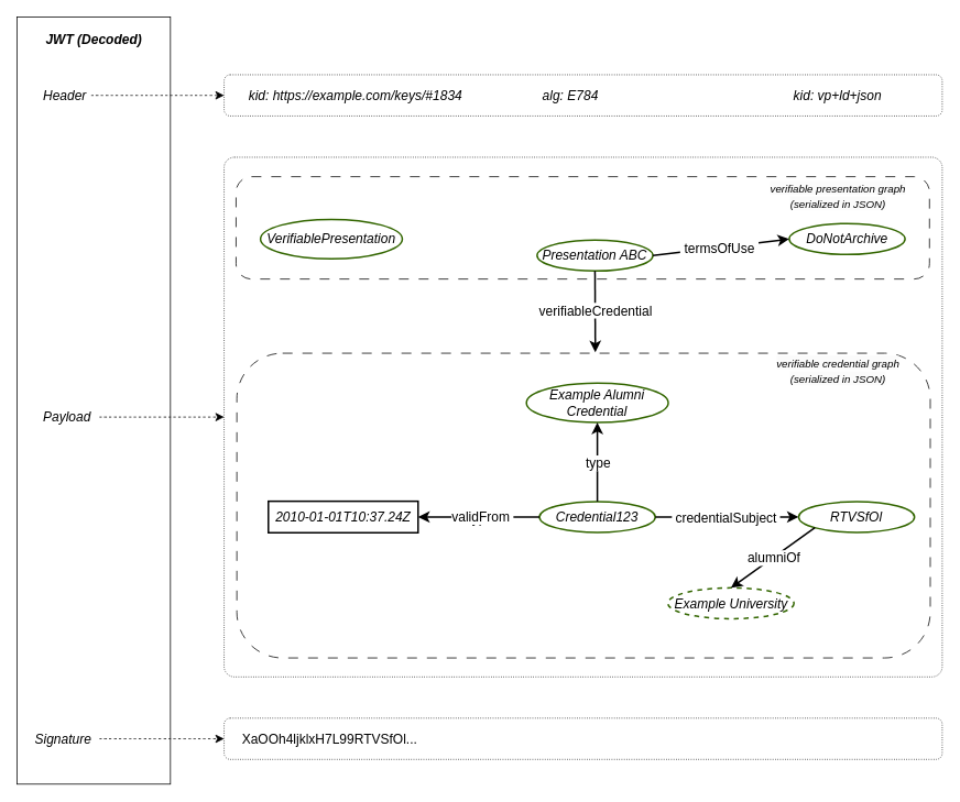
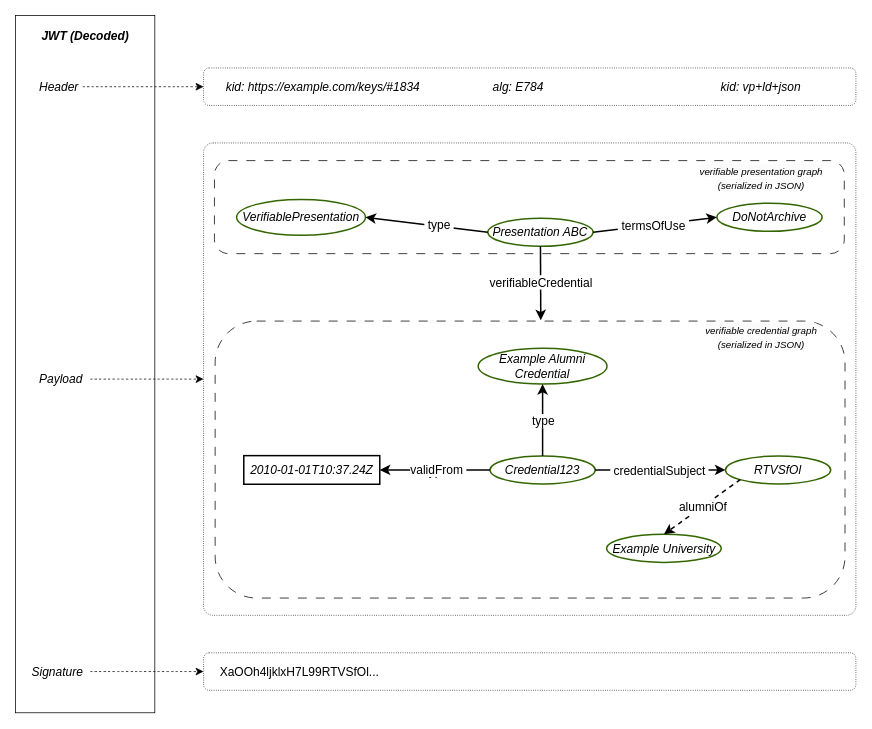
  <mxCell id="0" />
  <mxCell id="1" parent="0" />
  <mxCell id="2" value="" style="rounded=0;whiteSpace=wrap;html=1;fontSize=16;fillColor=none;" parent="1" vertex="1"><mxGeometry x="20" y="20" width="186" height="930" as="geometry" /></mxCell>
  <mxCell id="3" value="&lt;i&gt;&lt;b&gt;JWT (Decoded)&lt;/b&gt;&lt;/i&gt;" style="text;strokeColor=none;fillColor=none;html=1;align=center;verticalAlign=middle;whiteSpace=wrap;rounded=0;fontSize=16;" parent="1" vertex="1"><mxGeometry x="23.5" y="30" width="179" height="34" as="geometry" /></mxCell>
  <mxCell id="4" style="edgeStyle=none;curved=1;rounded=0;orthogonalLoop=1;jettySize=auto;html=1;exitX=1;exitY=0.5;exitDx=0;exitDy=0;fontSize=12;startSize=8;endSize=8;entryX=0;entryY=0.5;entryDx=0;entryDy=0;dashed=1;" parent="1" source="5" target="14" edge="1"><mxGeometry relative="1" as="geometry"><mxPoint x="273" y="55" as="targetPoint" /></mxGeometry></mxCell>
  <mxCell id="5" value="Header" style="text;strokeColor=none;fillColor=none;html=1;align=left;verticalAlign=middle;whiteSpace=wrap;rounded=0;fontSize=16;fontStyle=2" parent="1" vertex="1"><mxGeometry x="50" y="100" width="60" height="30" as="geometry" /></mxCell>
  <mxCell id="6" value="Payload&amp;nbsp;&amp;nbsp;" style="text;strokeColor=none;fillColor=none;html=1;align=left;verticalAlign=middle;whiteSpace=wrap;rounded=0;fontSize=16;fontStyle=2" parent="1" vertex="1"><mxGeometry x="50" y="490" width="70" height="30" as="geometry" /></mxCell>
  <mxCell id="7" value="Signature" style="text;strokeColor=none;fillColor=none;html=1;align=left;verticalAlign=middle;whiteSpace=wrap;rounded=0;fontSize=16;fontStyle=2" parent="1" vertex="1"><mxGeometry x="40" y="880" width="80" height="30" as="geometry" /></mxCell>
  <mxCell id="8" style="edgeStyle=none;curved=1;rounded=0;orthogonalLoop=1;jettySize=auto;html=1;fontSize=12;startSize=8;endSize=8;dashed=1;exitX=1;exitY=0.5;exitDx=0;exitDy=0;entryX=0;entryY=0.5;entryDx=0;entryDy=0;" parent="1" source="6" target="19" edge="1"><mxGeometry relative="1" as="geometry"><mxPoint x="123" y="350" as="sourcePoint" /><mxPoint x="230" y="540" as="targetPoint" /></mxGeometry></mxCell>
  <mxCell id="9" style="edgeStyle=none;curved=1;rounded=0;orthogonalLoop=1;jettySize=auto;html=1;fontSize=12;startSize=8;endSize=8;entryX=0;entryY=0.5;entryDx=0;entryDy=0;dashed=1;exitX=1;exitY=0.5;exitDx=0;exitDy=0;" parent="1" source="7" target="11" edge="1"><mxGeometry relative="1" as="geometry"><mxPoint x="130" y="895" as="sourcePoint" /><mxPoint x="273" y="698" as="targetPoint" /></mxGeometry></mxCell>
  <mxCell id="10" value="" style="group" parent="1" vertex="1" connectable="0"><mxGeometry x="271" y="870" width="870" height="50" as="geometry" /></mxCell>
  <mxCell id="11" value="" style="rounded=1;whiteSpace=wrap;html=1;fontSize=16;fillColor=none;dashed=1;dashPattern=1 2;" parent="10" vertex="1"><mxGeometry width="870" height="50" as="geometry" /></mxCell>
  <mxCell id="12" value="XaOOh4ljklxH7L99RTVSfOl..." style="text;strokeColor=none;fillColor=none;html=1;align=left;verticalAlign=middle;whiteSpace=wrap;rounded=0;fontSize=16;" parent="10" vertex="1"><mxGeometry x="20" y="10" width="410" height="30" as="geometry" /></mxCell>
  <mxCell id="13" value="" style="group" parent="1" vertex="1" connectable="0"><mxGeometry x="271" y="90" width="870" height="50" as="geometry" /></mxCell>
  <mxCell id="14" value="" style="rounded=1;whiteSpace=wrap;html=1;fontSize=16;fillColor=none;dashed=1;dashPattern=1 2;" parent="13" vertex="1"><mxGeometry width="870" height="50" as="geometry" /></mxCell>
  <mxCell id="15" value="&lt;i&gt;kid: https://example.com/keys/#1834&lt;/i&gt;" style="text;strokeColor=none;fillColor=none;html=1;align=left;verticalAlign=middle;whiteSpace=wrap;rounded=0;fontSize=16;flipH=0;" parent="13" vertex="1"><mxGeometry x="28" y="10" width="263" height="30" as="geometry" /></mxCell>
  <mxCell id="16" value="&lt;i&gt;alg: E784&lt;/i&gt;" style="text;strokeColor=none;fillColor=none;html=1;align=left;verticalAlign=middle;whiteSpace=wrap;rounded=0;fontSize=16;flipH=0;" parent="13" vertex="1"><mxGeometry x="384" y="10" width="160" height="30" as="geometry" /></mxCell>
  <mxCell id="17" value="&lt;i&gt;kid: vp+ld+json&lt;/i&gt;" style="text;strokeColor=none;fillColor=none;html=1;align=left;verticalAlign=middle;whiteSpace=wrap;rounded=0;fontSize=16;flipH=0;" parent="13" vertex="1"><mxGeometry x="688" y="10" width="160" height="30" as="geometry" /></mxCell>
  <mxCell id="18" value="" style="group" vertex="1" connectable="0" parent="1"><mxGeometry x="271" y="190" width="870" height="630" as="geometry" /></mxCell>
  <mxCell id="19" value="" style="rounded=1;whiteSpace=wrap;html=1;fontSize=16;fillColor=none;dashed=1;dashPattern=1 2;arcSize=2;" parent="18" vertex="1"><mxGeometry width="870" height="630" as="geometry" /></mxCell>
  <mxCell id="20" value="" style="rounded=1;whiteSpace=wrap;html=1;fontSize=16;fillColor=none;dashed=1;dashPattern=12 12;" parent="18" vertex="1"><mxGeometry x="14.5" y="23.56" width="840.045" height="124.098" as="geometry" /></mxCell>
  <mxCell id="21" style="edgeStyle=none;curved=1;rounded=0;orthogonalLoop=1;jettySize=auto;html=1;exitX=0;exitY=0.5;exitDx=0;exitDy=0;fontSize=12;startSize=8;endSize=8;" parent="18" edge="1"><mxGeometry relative="1" as="geometry"><mxPoint x="28" y="144" as="sourcePoint" /><mxPoint x="28" y="144" as="targetPoint" /></mxGeometry></mxCell>
  <mxCell id="22" style="edgeStyle=none;curved=1;rounded=0;orthogonalLoop=1;jettySize=auto;html=1;exitX=1;exitY=0.5;exitDx=0;exitDy=0;fontSize=12;startSize=8;endSize=8;" parent="18" edge="1"><mxGeometry relative="1" as="geometry"><mxPoint x="218" y="144" as="sourcePoint" /><mxPoint x="218" y="144" as="targetPoint" /></mxGeometry></mxCell>
  <mxCell id="23" value="&lt;i style=&quot;border-color: var(--border-color); color: rgb(0, 0, 0); font-family: Helvetica; font-size: 16px; font-variant-ligatures: normal; font-variant-caps: normal; font-weight: 400; letter-spacing: normal; orphans: 2; text-indent: 0px; text-transform: none; widows: 2; word-spacing: 0px; -webkit-text-stroke-width: 0px; background-color: rgb(251, 251, 251); text-decoration-thickness: initial; text-decoration-style: initial; text-decoration-color: initial;&quot;&gt;&lt;font style=&quot;border-color: var(--border-color); font-size: 13px;&quot;&gt;verifiable presentation graph&lt;br&gt;(serialized in JSON)&lt;br&gt;&lt;/font&gt;&lt;/i&gt;" style="text;whiteSpace=wrap;html=1;fontSize=16;align=center;rotation=0;" parent="18" vertex="1"><mxGeometry x="641" y="21" width="205.5" height="30" as="geometry" /></mxCell>
  <mxCell id="24" value="" style="rounded=1;whiteSpace=wrap;html=1;fontSize=16;fillColor=none;dashed=1;dashPattern=12 12;" parent="18" vertex="1"><mxGeometry x="15.455" y="237.571" width="840.045" height="369.429" as="geometry" /></mxCell>
  <mxCell id="25" value="&lt;i&gt;&lt;font color=&quot;#000000&quot;&gt;Presentation ABC&lt;/font&gt;&lt;/i&gt;" style="ellipse;whiteSpace=wrap;html=1;fontSize=16;fillColor=none;strokeWidth=2;strokeColor=#336600;" parent="18" vertex="1"><mxGeometry x="379.156" y="100.435" width="140.326" height="37.439" as="geometry" /></mxCell>
  <mxCell id="26" value="&lt;i&gt;&lt;font color=&quot;#000000&quot;&gt;VerifiablePresentation&lt;/font&gt;&lt;/i&gt;" style="ellipse;whiteSpace=wrap;html=1;fontSize=16;fillColor=none;strokeWidth=2;strokeColor=#336600;" parent="18" vertex="1"><mxGeometry x="44.093" y="75.29" width="171.827" height="47.73" as="geometry" /></mxCell>
  <mxCell id="27" value="&lt;i&gt;&lt;font color=&quot;#000000&quot;&gt;DoNotArchive&lt;/font&gt;&lt;/i&gt;" style="ellipse;whiteSpace=wrap;html=1;fontSize=16;fillColor=none;strokeWidth=2;strokeColor=#336600;" parent="18" vertex="1"><mxGeometry x="684.627" y="80.435" width="140.326" height="37.439" as="geometry" /></mxCell>
  <mxCell id="28" style="edgeStyle=none;curved=1;rounded=0;orthogonalLoop=1;jettySize=auto;html=1;exitX=1;exitY=0.5;exitDx=0;exitDy=0;entryX=0;entryY=0.5;entryDx=0;entryDy=0;fontSize=12;startSize=8;endSize=8;strokeWidth=2;" parent="18" source="25" target="27" edge="1"><mxGeometry relative="1" as="geometry" /></mxCell>
  <mxCell id="29" value="&amp;nbsp;termsOfUse&amp;nbsp;" style="edgeLabel;html=1;align=center;verticalAlign=middle;resizable=0;points=[];fontSize=16;" parent="28" vertex="1" connectable="0"><mxGeometry x="-0.029" relative="1" as="geometry"><mxPoint as="offset" /></mxGeometry></mxCell>
+ <mxCell id="30" style="edgeStyle=none;curved=1;rounded=0;orthogonalLoop=1;jettySize=auto;html=1;exitX=0;exitY=0.5;exitDx=0;exitDy=0;entryX=1;entryY=0.5;entryDx=0;entryDy=0;fontSize=12;startSize=8;endSize=8;strokeWidth=2;" parent="18" source="25" target="26" edge="1"><mxGeometry relative="1" as="geometry"><mxPoint x="298.015" y="185.441" as="sourcePoint" /><mxPoint x="589.167" y="185.441" as="targetPoint" /></mxGeometry></mxCell>
+ <mxCell id="31" value="&amp;nbsp;type&amp;nbsp;" style="edgeLabel;html=1;align=center;verticalAlign=middle;resizable=0;points=[];fontSize=16;" parent="30" vertex="1" connectable="0"><mxGeometry x="-0.181" y="-3" relative="1" as="geometry"><mxPoint as="offset" /></mxGeometry></mxCell>
  <mxCell id="32" style="edgeStyle=none;curved=1;rounded=0;orthogonalLoop=1;jettySize=auto;html=1;entryX=0.517;entryY=-0.003;entryDx=0;entryDy=0;fontSize=12;startSize=8;endSize=8;strokeWidth=2;entryPerimeter=0;exitX=0.5;exitY=1;exitDx=0;exitDy=0;" parent="18" source="25" target="24" edge="1"><mxGeometry relative="1" as="geometry"><mxPoint x="473.661" y="132.566" as="sourcePoint" /><mxPoint x="-12.45" y="258.141" as="targetPoint" /></mxGeometry></mxCell>
  <mxCell id="33" value="verifiableCredential" style="edgeLabel;html=1;align=center;verticalAlign=middle;resizable=0;points=[];fontSize=16;" parent="32" vertex="1" connectable="0"><mxGeometry x="-0.029" relative="1" as="geometry"><mxPoint as="offset" /></mxGeometry></mxCell>
- <mxCell id="34" value="&lt;i&gt;&lt;font color=&quot;#000000&quot;&gt;Example University&lt;/font&gt;&lt;/i&gt;" style="ellipse;whiteSpace=wrap;html=1;fontSize=16;fillColor=none;strokeWidth=2;strokeColor=#336600;dashed=1;" parent="18" vertex="1"><mxGeometry x="537.619" y="522.041" width="152.736" height="37.439" as="geometry" /></mxCell>
+ <mxCell id="34" value="&lt;i&gt;&lt;font color=&quot;#000000&quot;&gt;Example University&lt;/font&gt;&lt;/i&gt;" style="ellipse;whiteSpace=wrap;html=1;fontSize=16;fillColor=none;strokeWidth=2;strokeColor=#336600;" parent="18" vertex="1"><mxGeometry x="537.619" y="522.041" width="152.736" height="37.439" as="geometry" /></mxCell>
  <mxCell id="35" value="&lt;i&gt;&lt;font color=&quot;#000000&quot;&gt;2010-01-01T10:37.24Z&lt;/font&gt;&lt;/i&gt;" style="rounded=0;whiteSpace=wrap;html=1;fontSize=16;fillColor=none;strokeWidth=2;" parent="18" vertex="1"><mxGeometry x="53.638" y="417.035" width="181.373" height="38.184" as="geometry" /></mxCell>
  <mxCell id="36" value="&lt;i&gt;&lt;font color=&quot;#000000&quot;&gt;Example Alumni Credential&lt;/font&gt;&lt;/i&gt;" style="ellipse;whiteSpace=wrap;html=1;fontSize=16;fillColor=none;strokeWidth=2;strokeColor=#336600;" parent="18" vertex="1"><mxGeometry x="366.269" y="273.846" width="171.827" height="47.73" as="geometry" /></mxCell>
  <mxCell id="37" value="&lt;i&gt;&lt;font color=&quot;#000000&quot;&gt;Credential123&lt;/font&gt;&lt;/i&gt;" style="ellipse;whiteSpace=wrap;html=1;fontSize=16;fillColor=none;strokeWidth=2;strokeColor=#336600;" parent="18" vertex="1"><mxGeometry x="382.02" y="417.408" width="140.326" height="37.439" as="geometry" /></mxCell>
  <mxCell id="38" value="&lt;i&gt;&lt;font color=&quot;#000000&quot;&gt;RTVSfOl&lt;/font&gt;&lt;/i&gt;" style="ellipse;whiteSpace=wrap;html=1;fontSize=16;fillColor=none;strokeWidth=2;strokeColor=#336600;" parent="18" vertex="1"><mxGeometry x="696.082" y="417.408" width="140.326" height="37.439" as="geometry" /></mxCell>
  <mxCell id="39" style="edgeStyle=none;curved=1;rounded=0;orthogonalLoop=1;jettySize=auto;html=1;exitX=0;exitY=0.5;exitDx=0;exitDy=0;fontSize=12;startSize=8;endSize=8;" parent="18" source="35" target="35" edge="1"><mxGeometry relative="1" as="geometry" /></mxCell>
  <mxCell id="40" style="edgeStyle=none;curved=1;rounded=0;orthogonalLoop=1;jettySize=auto;html=1;exitX=1;exitY=0.5;exitDx=0;exitDy=0;fontSize=12;startSize=8;endSize=8;" parent="18" source="35" target="35" edge="1"><mxGeometry relative="1" as="geometry" /></mxCell>
  <mxCell id="41" value="" style="endArrow=classic;html=1;rounded=0;fontSize=12;startSize=8;endSize=8;curved=1;exitX=0.5;exitY=0;exitDx=0;exitDy=0;entryX=0.5;entryY=1;entryDx=0;entryDy=0;strokeWidth=2;" parent="18" source="37" target="36" edge="1"><mxGeometry width="50" height="50" relative="1" as="geometry"><mxPoint x="-573.532" y="-41.171" as="sourcePoint" /><mxPoint x="-525.802" y="-88.901" as="targetPoint" /></mxGeometry></mxCell>
  <mxCell id="42" value="type" style="edgeLabel;html=1;align=center;verticalAlign=middle;resizable=0;points=[];fontSize=16;" parent="41" vertex="1" connectable="0"><mxGeometry x="-0.016" relative="1" as="geometry"><mxPoint as="offset" /></mxGeometry></mxCell>
  <mxCell id="43" value="" style="endArrow=classic;html=1;rounded=0;fontSize=12;startSize=8;endSize=8;curved=1;exitX=0;exitY=0.5;exitDx=0;exitDy=0;entryX=1;entryY=0.5;entryDx=0;entryDy=0;strokeWidth=2;" parent="18" source="37" target="35" edge="1"><mxGeometry width="50" height="50" relative="1" as="geometry"><mxPoint x="-697.629" y="-288.994" as="sourcePoint" /><mxPoint x="-697.629" y="-384.453" as="targetPoint" /></mxGeometry></mxCell>
  <mxCell id="44" value="type" style="edgeLabel;html=1;align=center;verticalAlign=middle;resizable=0;points=[];fontSize=16;" parent="43" vertex="1" connectable="0"><mxGeometry x="-0.016" relative="1" as="geometry"><mxPoint as="offset" /></mxGeometry></mxCell>
  <mxCell id="45" value="validFrom&amp;nbsp;" style="edgeLabel;html=1;align=center;verticalAlign=middle;resizable=0;points=[];fontSize=16;" parent="43" vertex="1" connectable="0"><mxGeometry x="-0.041" y="-1" relative="1" as="geometry"><mxPoint as="offset" /></mxGeometry></mxCell>
  <mxCell id="46" value="" style="endArrow=classic;html=1;rounded=0;fontSize=12;startSize=8;endSize=8;curved=1;entryX=0;entryY=0.5;entryDx=0;entryDy=0;strokeWidth=2;exitX=1;exitY=0.5;exitDx=0;exitDy=0;" parent="18" source="37" target="38" edge="1"><mxGeometry width="50" height="50" relative="1" as="geometry"><mxPoint x="-506.71" y="-212.998" as="sourcePoint" /><mxPoint x="-793.089" y="-260.728" as="targetPoint" /></mxGeometry></mxCell>
  <mxCell id="47" value="&amp;nbsp;credentialSubject&amp;nbsp;" style="edgeLabel;html=1;align=center;verticalAlign=middle;resizable=0;points=[];fontSize=16;" parent="46" vertex="1" connectable="0"><mxGeometry x="-0.016" relative="1" as="geometry"><mxPoint as="offset" /></mxGeometry></mxCell>
- <mxCell id="48" value="" style="endArrow=classic;html=1;rounded=0;fontSize=12;startSize=8;endSize=8;curved=1;entryX=0.5;entryY=0;entryDx=0;entryDy=0;strokeWidth=2;exitX=0;exitY=1;exitDx=0;exitDy=0;" parent="18" source="38" target="34" edge="1"><mxGeometry width="50" height="50" relative="1" as="geometry"><mxPoint x="-277.607" y="-107.993" as="sourcePoint" /><mxPoint x="-94.324" y="-107.993" as="targetPoint" /></mxGeometry></mxCell>
+ <mxCell id="48" value="" style="endArrow=classic;html=1;rounded=0;fontSize=12;startSize=8;endSize=8;curved=1;entryX=0.5;entryY=0;entryDx=0;entryDy=0;strokeWidth=2;exitX=0;exitY=1;exitDx=0;exitDy=0;dashed=1;" parent="18" source="38" target="34" edge="1"><mxGeometry width="50" height="50" relative="1" as="geometry"><mxPoint x="-277.607" y="-107.993" as="sourcePoint" /><mxPoint x="-94.324" y="-107.993" as="targetPoint" /></mxGeometry></mxCell>
  <mxCell id="49" value="alumniOf" style="edgeLabel;html=1;align=center;verticalAlign=middle;resizable=0;points=[];fontSize=16;" parent="48" vertex="1" connectable="0"><mxGeometry x="-0.016" relative="1" as="geometry"><mxPoint as="offset" /></mxGeometry></mxCell>
  <mxCell id="50" value="&lt;i style=&quot;border-color: var(--border-color); color: rgb(0, 0, 0); font-family: Helvetica; font-size: 16px; font-variant-ligatures: normal; font-variant-caps: normal; font-weight: 400; letter-spacing: normal; orphans: 2; text-indent: 0px; text-transform: none; widows: 2; word-spacing: 0px; -webkit-text-stroke-width: 0px; background-color: rgb(251, 251, 251); text-decoration-thickness: initial; text-decoration-style: initial; text-decoration-color: initial;&quot;&gt;&lt;font style=&quot;border-color: var(--border-color); font-size: 13px;&quot;&gt;verifiable credential graph&lt;br&gt;(serialized in JSON)&lt;br&gt;&lt;/font&gt;&lt;/i&gt;" style="text;whiteSpace=wrap;html=1;fontSize=16;align=center;rotation=0;" vertex="1" parent="18"><mxGeometry x="641" y="232.85" width="205.5" height="30" as="geometry" /></mxCell>
